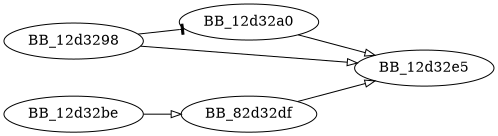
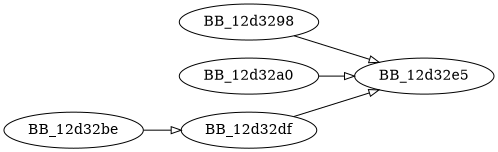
  digraph {
    rankdir=LR
    edge [arrowhead=onormal]
    BB_12d3298
    BB_12d32a0
    BB_12d32e5
    BB_12d32be
-   BB_12d32df [label=BB_82d32df]
-   BB_12d3298 -> BB_12d32a0 [arrowhead=tee]
+   BB_12d32df
    BB_12d3298 -> BB_12d32e5
    BB_12d32a0 -> BB_12d32e5
    BB_12d32be -> BB_12d32df
    BB_12d32df -> BB_12d32e5
  }
